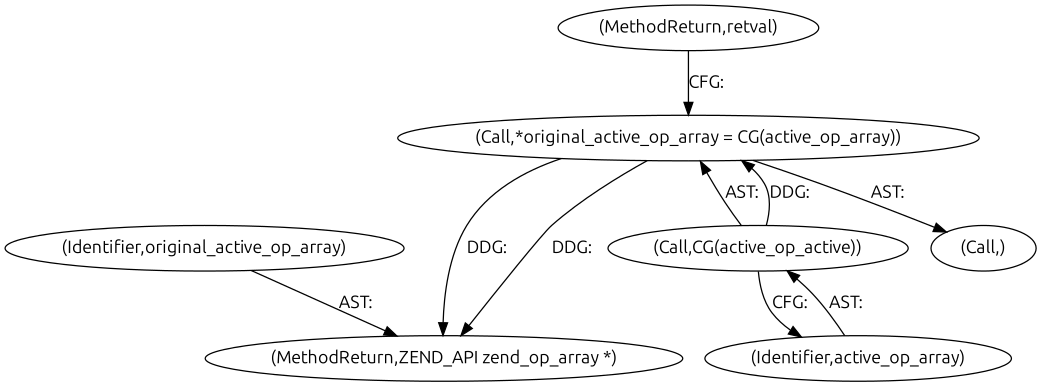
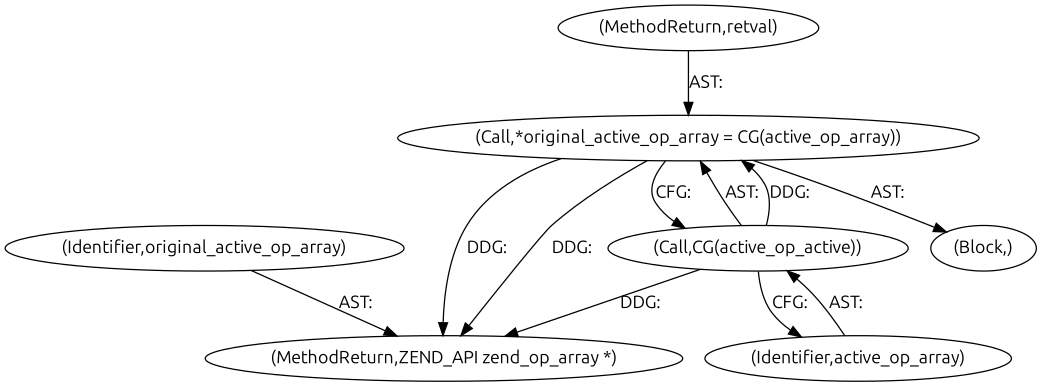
  digraph {
    fontname=Ubuntu
    node [fontname=Ubuntu]
    edge [fontname=Ubuntu]
    n1 [label="(Call,*original_active_op_array = CG(active_op_array))"]
    n2 [label="(Call,CG(active_op_active))"]
    n3 [label="(MethodReturn,ZEND_API zend_op_array *)"]
-   n4 [label="(Call,)"]
+   n4 [label="(Block,)"]
    n5 [label="(Identifier,active_op_array)"]
    n6 [label="(Identifier,original_active_op_array)"]
    n7 [label="(MethodReturn,retval)"]
+   n1 -> n2 [label="CFG: "]
    n1 -> n3 [label="DDG: "]
    n1 -> n3 [label="DDG: "]
    n1 -> n4 [label="AST: "]
    n2 -> n1 [label="AST: "]
    n2 -> n1 [label="DDG: "]
+   n2 -> n3 [label="DDG: "]
    n2 -> n5 [label="CFG: "]
    n5 -> n2 [label="AST: "]
    n6 -> n3 [label="AST: "]
-   n7 -> n1 [label="CFG: "]
+   n7 -> n1 [label="AST: "]
  }
